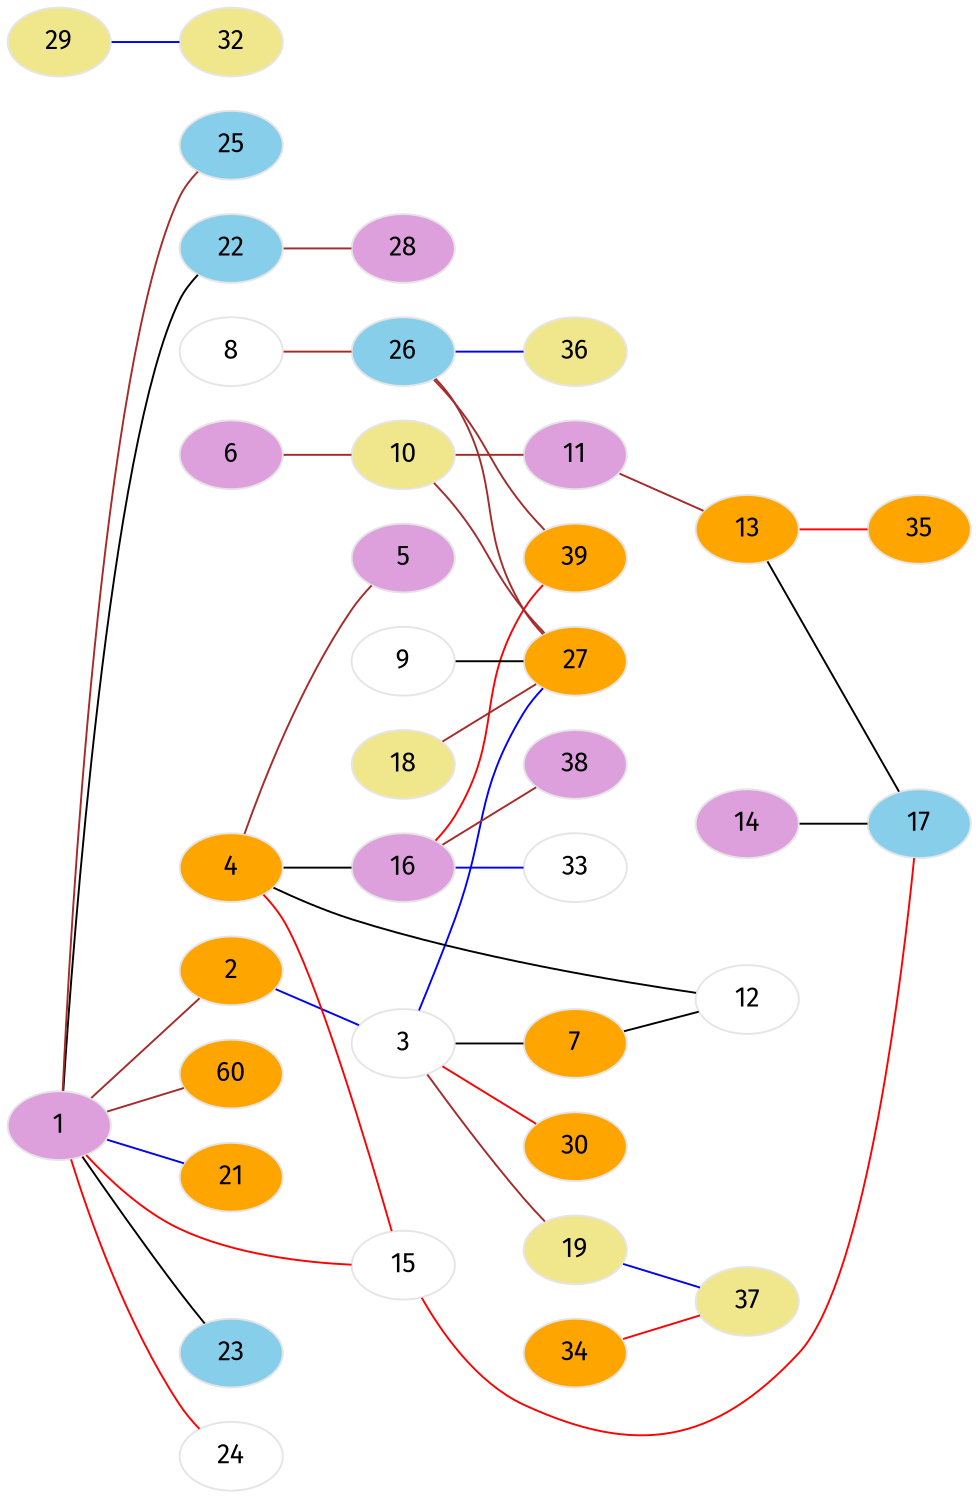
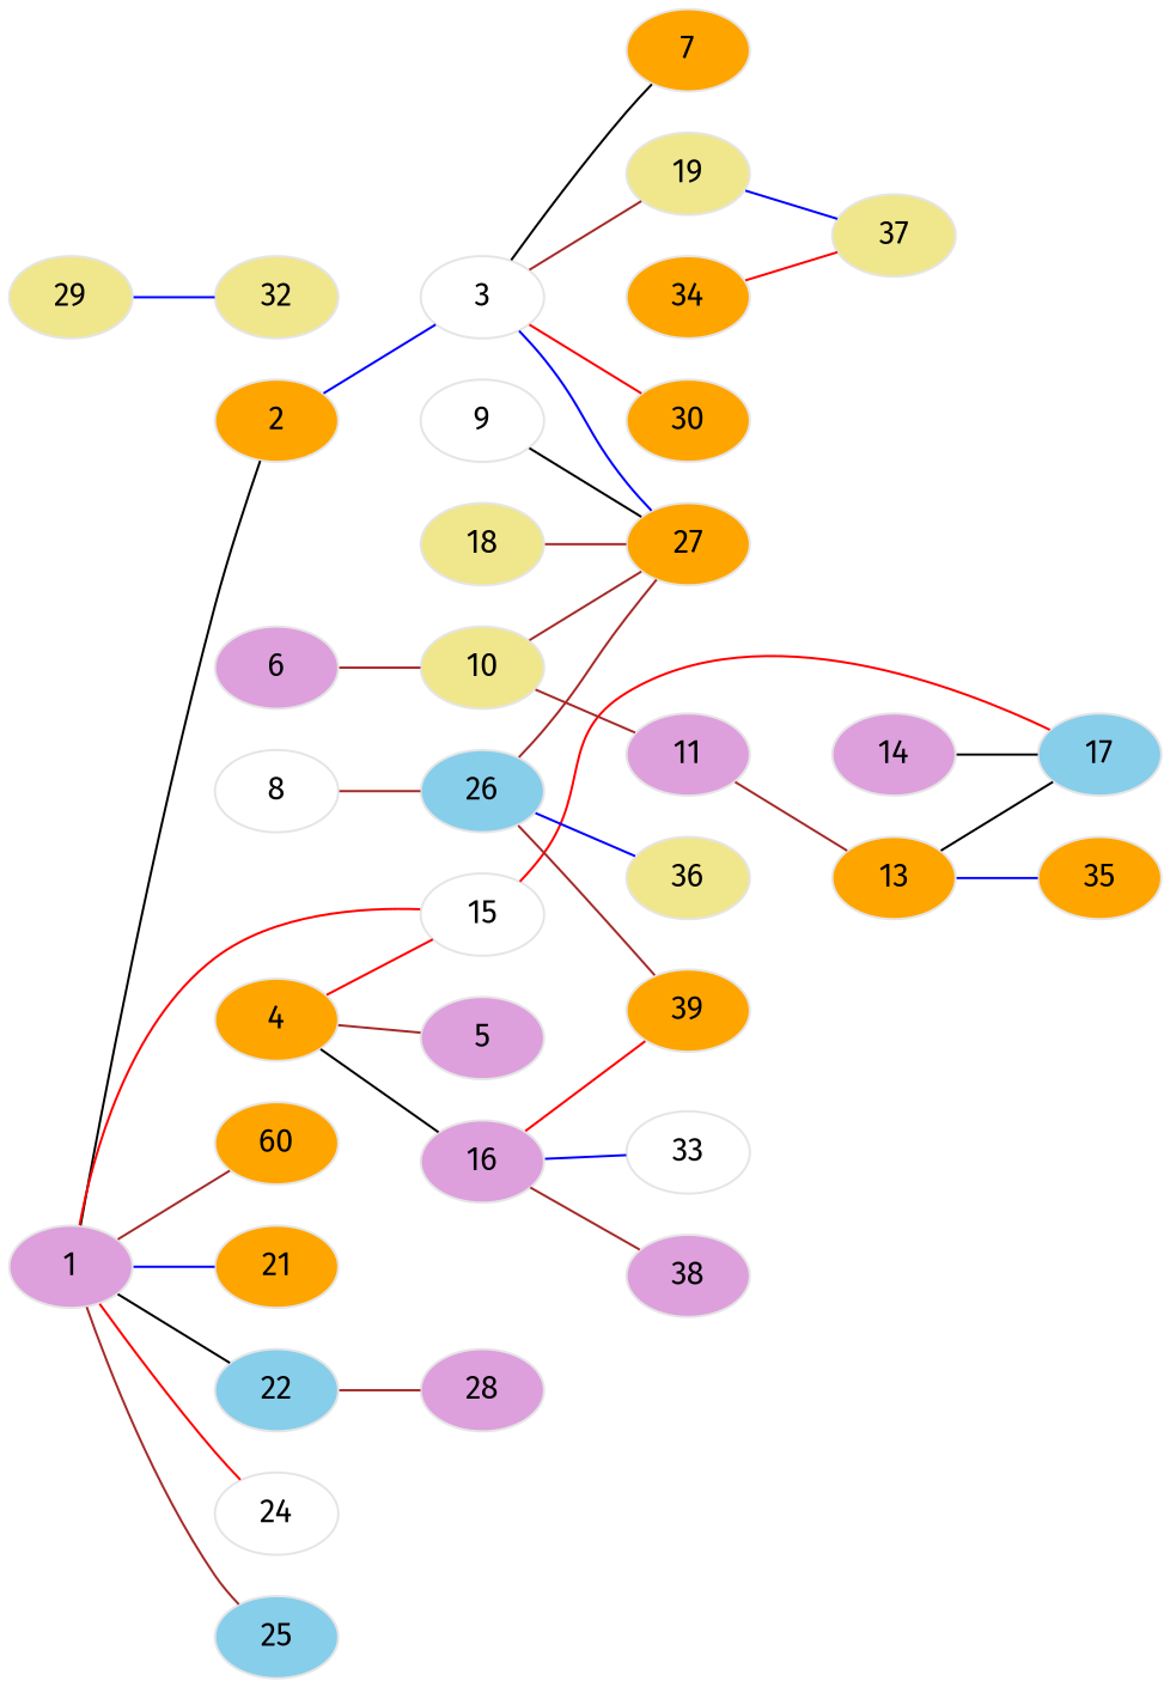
  graph {
    fontname="Fira Sans"
    rankdir=LR
    node [color=gray90 fillcolor=orange fontname="Fira Sans" style=filled]
    edge [color=brown fontname="Fira Sans" weight=1.0]
    1 [fillcolor=plum]
    2
    15 [fillcolor=white]
    n4 [label=60]
    21
    22 [fillcolor=skyblue]
-   23 [fillcolor=skyblue]
    24 [fillcolor=white]
    25 [fillcolor=skyblue]
    3 [fillcolor=white]
    17 [fillcolor=skyblue]
    28 [fillcolor=plum]
    7
    19 [fillcolor=khaki]
    27
    30
    32 [fillcolor=khaki]
-   12 [fillcolor=white]
    37 [fillcolor=khaki]
    4
    5 [fillcolor=plum]
    16 [fillcolor=plum]
    33 [fillcolor=white]
    38 [fillcolor=plum]
    39
    6 [fillcolor=plum]
    10 [fillcolor=khaki]
    11 [fillcolor=plum]
    8 [fillcolor=white]
    26 [fillcolor=skyblue]
    36 [fillcolor=khaki]
    9 [fillcolor=white]
    13
    35
    14 [fillcolor=plum]
    18 [fillcolor=khaki]
    29 [fillcolor=khaki]
    34
-   1 -- 2
+   1 -- 2 [color=black]
    1 -- 15 [color=red]
    1 -- n4
    1 -- 21 [color=blue]
    1 -- 22 [color=black]
-   1 -- 23 [color=black]
    1 -- 24 [color=red]
    1 -- 25
    2 -- 3 [color=blue]
    15 -- 17 [color=red]
    22 -- 28
    3 -- 7 [color=black]
    3 -- 19
    3 -- 27 [color=blue]
    3 -- 30 [color=red]
-   7 -- 12 [color=black]
    19 -- 37 [color=blue]
    4 -- 15 [color=red]
-   4 -- 12 [color=black]
    4 -- 5
    4 -- 16 [color=black]
    16 -- 33 [color=blue]
    16 -- 38
    16 -- 39 [color=red]
    6 -- 10
    10 -- 27
    10 -- 11
    11 -- 13
    8 -- 26
    26 -- 27
    26 -- 39
    26 -- 36 [color=blue]
    9 -- 27 [color=black]
    13 -- 17 [color=black]
-   13 -- 35 [color=red]
+   13 -- 35 [color=blue]
    14 -- 17 [color=black]
    18 -- 27
    29 -- 32 [color=blue]
    34 -- 37 [color=red]
  }
